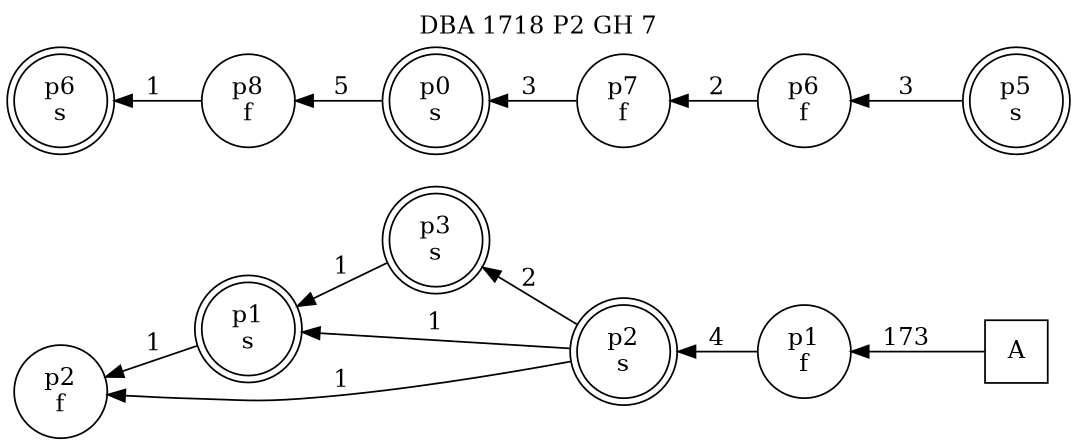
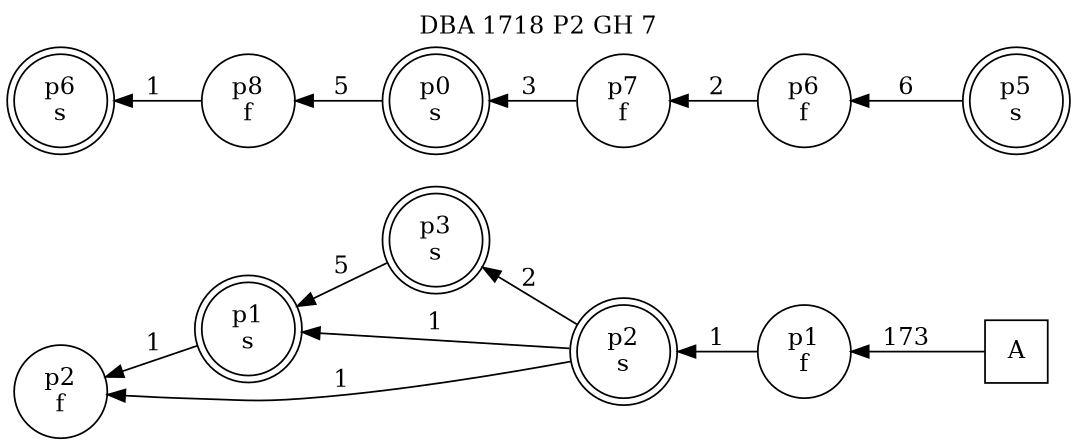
  digraph {
    label=" DBA 1718 P2 GH 7 "
    labelloc=tl
    rankdir=RL
    node [shape=doublecircle]
    n1 [label=A shape=square]
    n2 [label="p1\nf" shape=circle]
    n3 [label="p2\ns"]
    n4 [label="p1\ns"]
    n5 [label="p2\nf" shape=circle]
    n6 [label="p3\ns"]
    n7 [label="p5\ns"]
    n8 [label="p6\nf" shape=circle]
    n9 [label="p7\nf" shape=circle]
    n10 [label="p0\ns"]
    n11 [label="p8\nf" shape=circle]
    n12 [label="p6\ns"]
    n1 -> n2 [label=173]
-   n2 -> n3 [label=4]
+   n2 -> n3 [label=1]
    n3 -> n4 [label=1]
    n3 -> n5 [label=1]
    n3 -> n6 [label=2]
    n4 -> n5 [label=1]
-   n6 -> n4 [label=1]
-   n7 -> n8 [label=3]
+   n6 -> n4 [label=5]
+   n7 -> n8 [label=6]
    n8 -> n9 [label=2]
    n9 -> n10 [label=3]
    n10 -> n11 [label=5]
    n11 -> n12 [label=1]
  }
